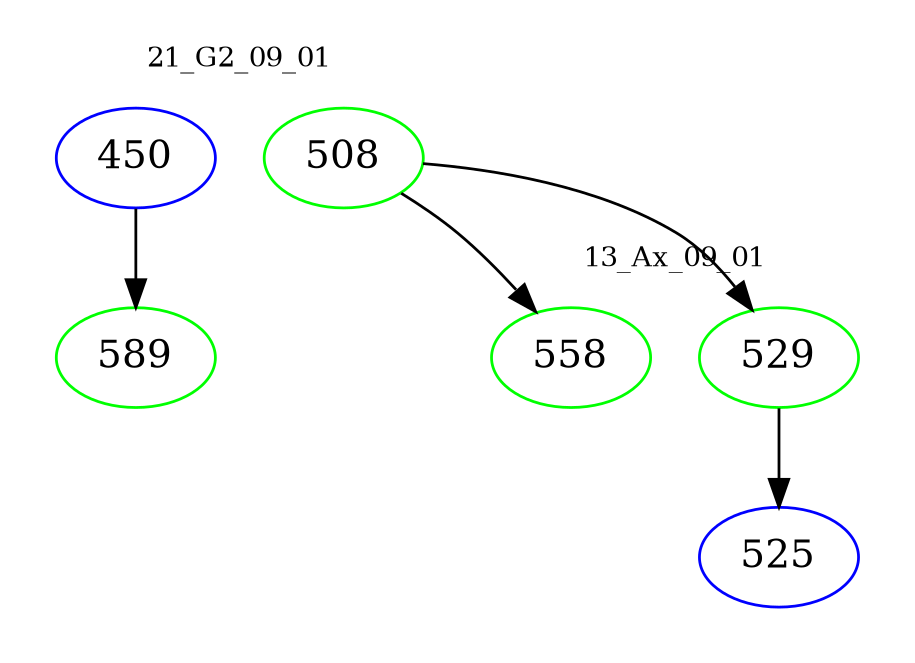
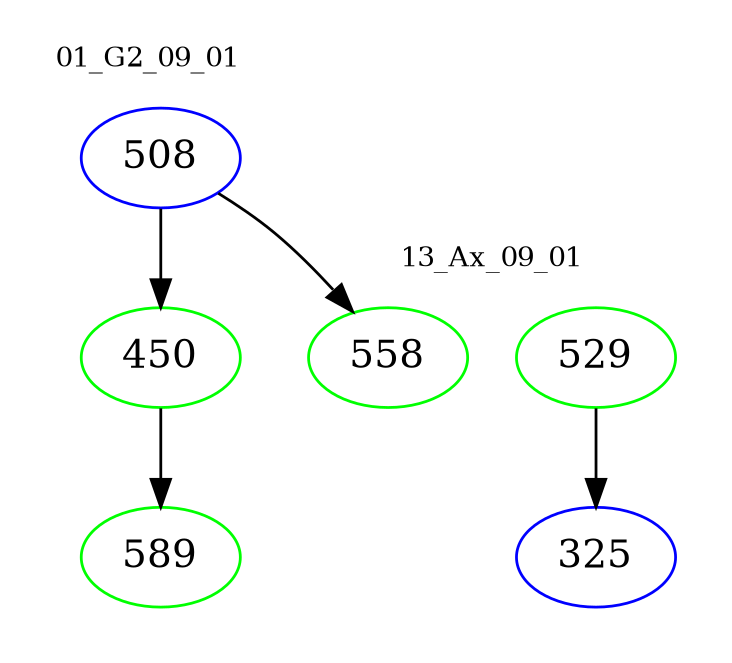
  digraph {
    node [color=green]
    edge [color=black]
    n1 [label=529]
-   n2 [color=blue label=525]
+   n2 [color=blue label=325]
    n3 [label=558]
-   n4 [label=508]
-   n5 [color=blue label=450]
+   n4 [color=blue label=508]
+   n5 [label=450]
    n6 [label=589]
    subgraph cluster_1 {
      color=white
      fontsize=10
      label="13_Ax_09_01"
      n1
      n2
      n3
    }
    subgraph cluster_2 {
      color=white
      fontsize=10
-     label="21_G2_09_01"
+     label="01_G2_09_01"
      n4
      n5
      n6
    }
    n1 -> n2
    n4 -> n3
-   n4 -> n1
+   n4 -> n5
    n5 -> n6
  }
